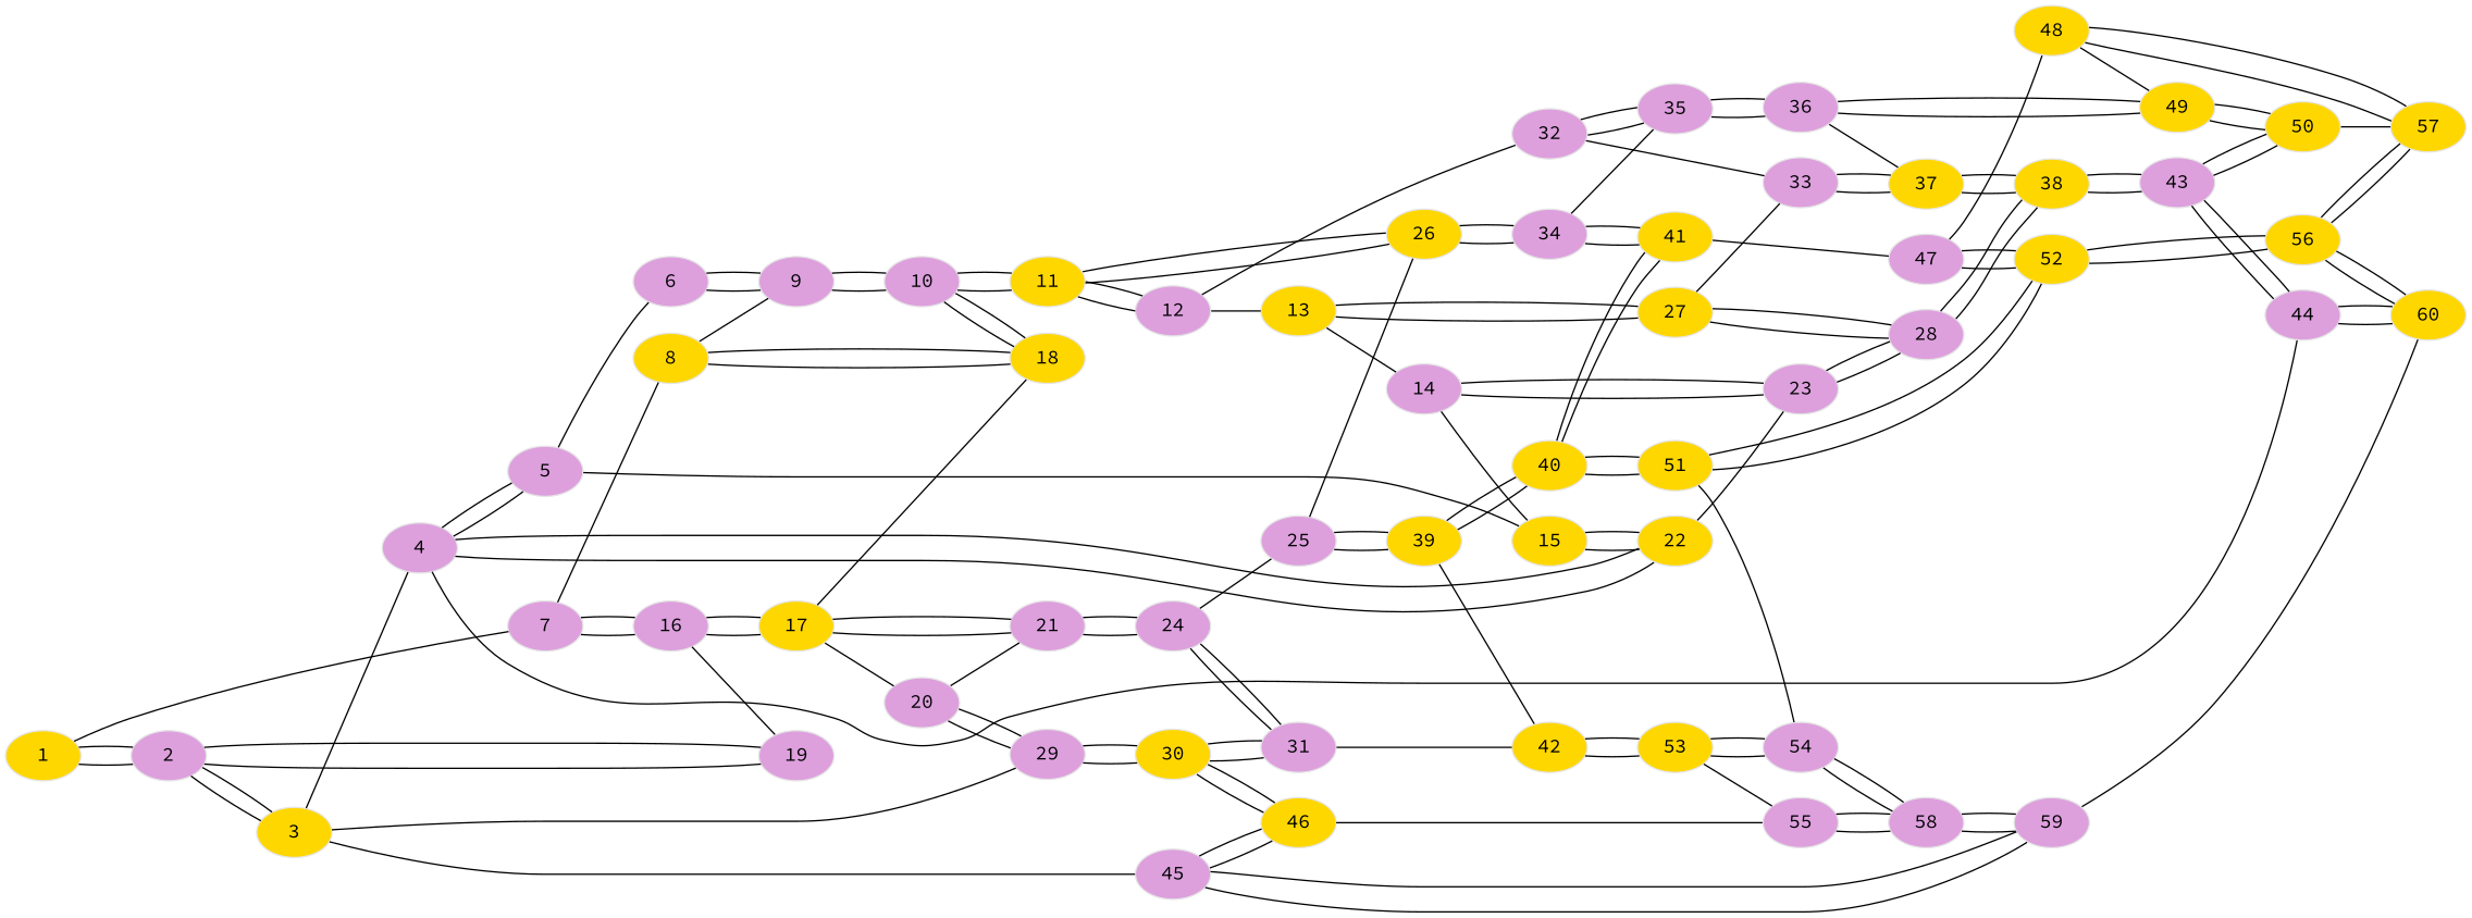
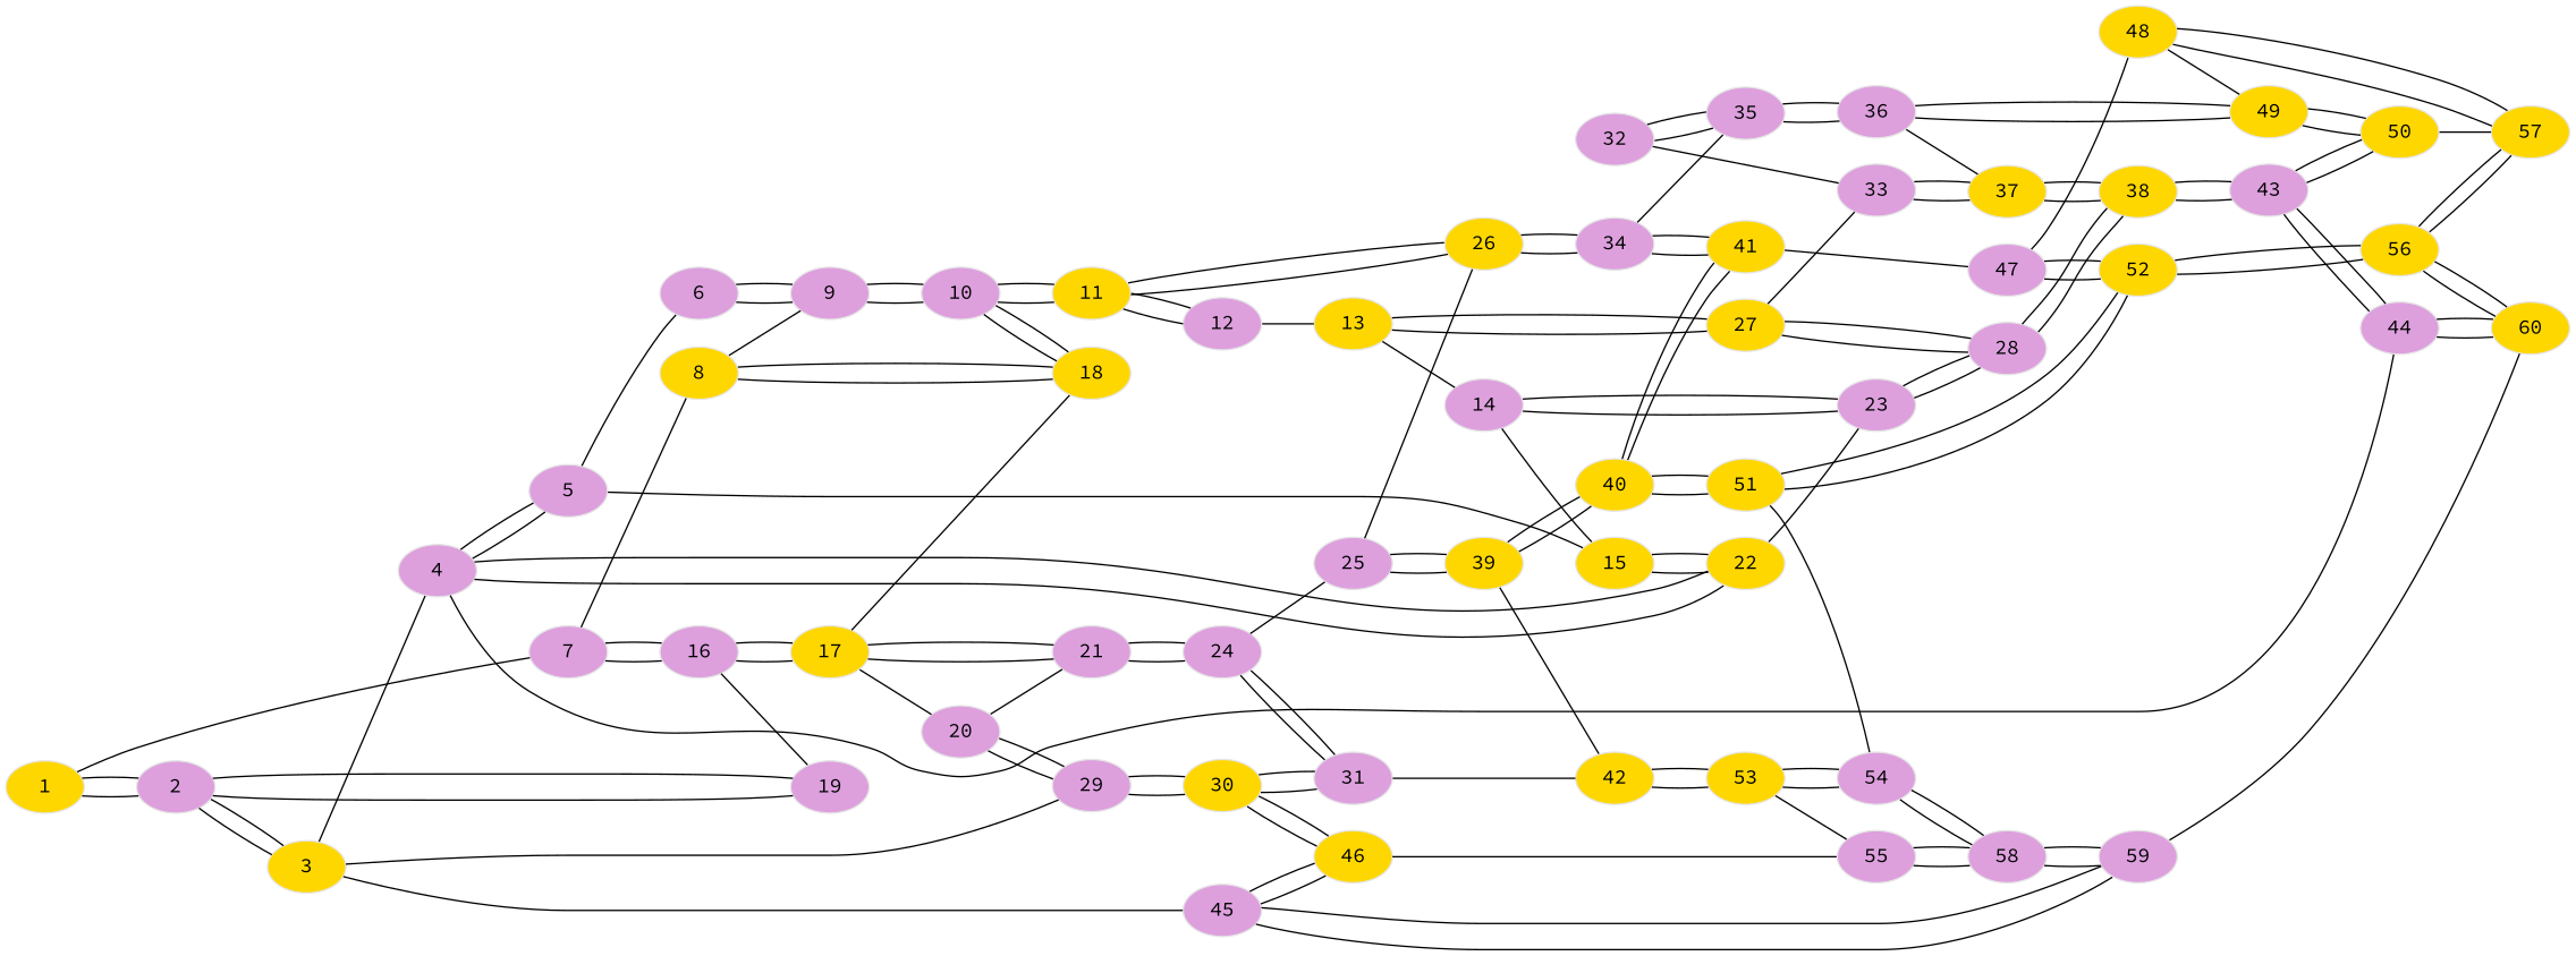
  graph {
    fontname="Source Code Pro"
    rankdir=LR
    node [color=gray90 fillcolor=plum fontname="Source Code Pro" style=filled]
    edge [fontname="Source Code Pro"]
    1 [fillcolor=gold]
    2
    7
    3 [fillcolor=gold]
    19
    8 [fillcolor=gold]
    16
    4
    29
    45
    5
    22 [fillcolor=gold]
    44
    30 [fillcolor=gold]
    46 [fillcolor=gold]
    59
    6
    15 [fillcolor=gold]
    23
    60 [fillcolor=gold]
    9
    10
    18 [fillcolor=gold]
    17 [fillcolor=gold]
    11 [fillcolor=gold]
    12
    26 [fillcolor=gold]
    13 [fillcolor=gold]
    32
    34
    14
    27 [fillcolor=gold]
    33
    35
    28
    21
    20
    24
    25
    31
    38 [fillcolor=gold]
    39 [fillcolor=gold]
    42 [fillcolor=gold]
    40 [fillcolor=gold]
    41 [fillcolor=gold]
    37 [fillcolor=gold]
    43
    55
    53 [fillcolor=gold]
    36
    47
    49 [fillcolor=gold]
    50 [fillcolor=gold]
    51 [fillcolor=gold]
    52 [fillcolor=gold]
    54
    48 [fillcolor=gold]
    57 [fillcolor=gold]
    58
    56 [fillcolor=gold]
    1 -- 2
    1 -- 2
    1 -- 7
    2 -- 3
    2 -- 3
    2 -- 19
    2 -- 19
    7 -- 8
    7 -- 16
    7 -- 16
    3 -- 4
    3 -- 29
    3 -- 45
    8 -- 9
    8 -- 18
    8 -- 18
    16 -- 19
    16 -- 17
    16 -- 17
    4 -- 5
    4 -- 5
    4 -- 22
    4 -- 22
    4 -- 44
    29 -- 30
    29 -- 30
    45 -- 46
    45 -- 46
    45 -- 59
    45 -- 59
    5 -- 6
    5 -- 15
    22 -- 23
    44 -- 60
    44 -- 60
    30 -- 46
    30 -- 46
    30 -- 31
    30 -- 31
    46 -- 55
    59 -- 60
    6 -- 9
    6 -- 9
    15 -- 22
    15 -- 22
    23 -- 28
    23 -- 28
    9 -- 10
    9 -- 10
    10 -- 18
    10 -- 18
    10 -- 11
    10 -- 11
    17 -- 18
    17 -- 21
    17 -- 21
    17 -- 20
    11 -- 12
    11 -- 12
    11 -- 26
    11 -- 26
    12 -- 13
-   12 -- 32
    26 -- 34
    26 -- 34
    13 -- 14
    13 -- 27
    13 -- 27
    32 -- 33
    32 -- 35
    32 -- 35
    34 -- 35
    34 -- 41
    34 -- 41
    14 -- 15
    14 -- 23
    14 -- 23
    27 -- 33
    27 -- 28
    27 -- 28
    33 -- 37
    33 -- 37
    35 -- 36
    35 -- 36
    28 -- 38
    28 -- 38
    21 -- 24
    21 -- 24
    20 -- 29
    20 -- 29
    20 -- 21
    24 -- 25
    24 -- 31
    24 -- 31
    25 -- 26
    25 -- 39
    25 -- 39
    31 -- 42
    38 -- 43
    38 -- 43
    39 -- 42
    39 -- 40
    39 -- 40
    42 -- 53
    42 -- 53
    40 -- 41
    40 -- 41
    40 -- 51
    40 -- 51
    41 -- 47
    37 -- 38
    37 -- 38
    43 -- 44
    43 -- 44
    43 -- 50
    43 -- 50
    55 -- 58
    55 -- 58
    53 -- 55
    53 -- 54
    53 -- 54
    36 -- 37
    36 -- 49
    36 -- 49
    47 -- 52
    47 -- 52
    47 -- 48
    49 -- 50
    49 -- 50
    50 -- 57
    51 -- 52
    51 -- 52
    51 -- 54
    52 -- 56
    52 -- 56
    54 -- 58
    54 -- 58
    48 -- 49
    48 -- 57
    48 -- 57
    58 -- 59
    58 -- 59
    56 -- 60
    56 -- 60
    56 -- 57
    56 -- 57
  }
